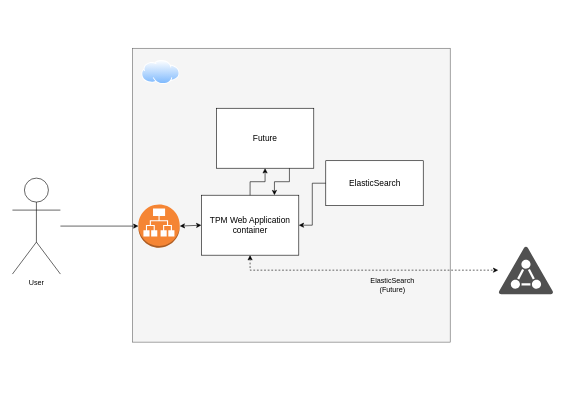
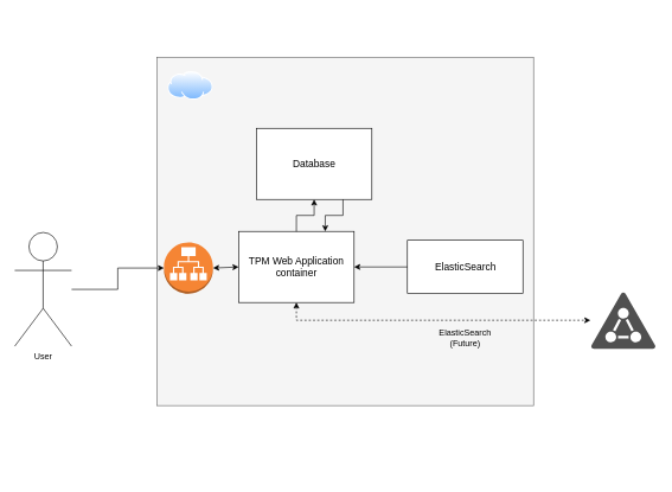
  <mxCell id="0" />
  <mxCell id="1" parent="0" />
  <mxCell id="2" value="" style="group" parent="1" vertex="1" connectable="0"><mxGeometry x="160" y="20" width="650" height="650" as="geometry" /></mxCell>
  <mxCell id="3" value="" style="rounded=0;whiteSpace=wrap;html=1;fontSize=14;strokeColor=#666666;fillColor=#f5f5f5;fontColor=#333333;" parent="2" vertex="1"><mxGeometry x="60" y="60" width="530" height="490" as="geometry" /></mxCell>
  <mxCell id="4" value="" style="aspect=fixed;perimeter=ellipsePerimeter;html=1;align=center;shadow=0;dashed=0;spacingTop=3;image;image=img/lib/active_directory/internet_cloud.svg;fontSize=14;strokeColor=default;fillColor=default;" parent="2" vertex="1"><mxGeometry x="75.51" y="80" width="63.49" height="40" as="geometry" /></mxCell>
- <mxCell id="5" value="Future" style="text;html=1;align=center;verticalAlign=middle;whiteSpace=wrap;rounded=0;fontSize=14;strokeColor=default;fillColor=default;" parent="2" vertex="1"><mxGeometry x="200" y="160" width="162.5" height="100" as="geometry" /></mxCell>
+ <mxCell id="5" value="Database" style="text;html=1;align=center;verticalAlign=middle;whiteSpace=wrap;rounded=0;fontSize=14;strokeColor=default;fillColor=default;" parent="2" vertex="1"><mxGeometry x="200" y="160" width="162.5" height="100" as="geometry" /></mxCell>
  <mxCell id="6" value="TPM Web Application container" style="text;html=1;align=center;verticalAlign=middle;whiteSpace=wrap;rounded=0;fontSize=14;strokeColor=default;fillColor=default;" parent="2" vertex="1"><mxGeometry x="175" y="305" width="162.5" height="100" as="geometry" /></mxCell>
- <mxCell id="7" value="ElasticSearch" style="text;html=1;align=center;verticalAlign=middle;whiteSpace=wrap;rounded=0;fontSize=14;strokeColor=default;fillColor=default;" parent="2" vertex="1"><mxGeometry x="382.5" y="247.5" width="162.5" height="75" as="geometry" /></mxCell>
+ <mxCell id="7" value="ElasticSearch" style="text;html=1;align=center;verticalAlign=middle;whiteSpace=wrap;rounded=0;fontSize=14;strokeColor=default;fillColor=default;" parent="2" vertex="1"><mxGeometry x="412.5" y="317.5" width="162.5" height="75" as="geometry" /></mxCell>
  <mxCell id="8" style="edgeStyle=orthogonalEdgeStyle;rounded=0;orthogonalLoop=1;jettySize=auto;html=1;exitX=0.5;exitY=0;exitDx=0;exitDy=0;fontSize=14;entryX=0.5;entryY=1;entryDx=0;entryDy=0;" parent="2" source="6" target="5" edge="1"><mxGeometry relative="1" as="geometry"><mxPoint x="175.0" y="260" as="targetPoint" /></mxGeometry></mxCell>
  <mxCell id="9" style="edgeStyle=orthogonalEdgeStyle;rounded=0;orthogonalLoop=1;jettySize=auto;html=1;exitX=0.75;exitY=1;exitDx=0;exitDy=0;entryX=0.75;entryY=0;entryDx=0;entryDy=0;fontSize=14;" parent="2" source="5" target="6" edge="1"><mxGeometry relative="1" as="geometry" /></mxCell>
  <mxCell id="10" style="edgeStyle=orthogonalEdgeStyle;rounded=0;orthogonalLoop=1;jettySize=auto;html=1;exitX=0;exitY=0.5;exitDx=0;exitDy=0;entryX=1;entryY=0.5;entryDx=0;entryDy=0;fontSize=14;" parent="2" source="7" target="6" edge="1"><mxGeometry relative="1" as="geometry" /></mxCell>
  <mxCell id="11" value="" style="outlineConnect=0;dashed=0;verticalLabelPosition=bottom;verticalAlign=top;align=center;html=1;shape=mxgraph.aws3.application_load_balancer;fillColor=#F58534;gradientColor=none;fontSize=14;strokeColor=default;" parent="2" vertex="1"><mxGeometry x="70" y="320.5" width="69" height="72" as="geometry" /></mxCell>
  <mxCell id="12" value="" style="endArrow=classic;startArrow=classic;html=1;rounded=0;fontSize=14;exitX=1;exitY=0.5;exitDx=0;exitDy=0;exitPerimeter=0;entryX=0;entryY=0.5;entryDx=0;entryDy=0;" parent="2" source="11" target="6" edge="1"><mxGeometry width="50" height="50" relative="1" as="geometry"><mxPoint x="300" y="440" as="sourcePoint" /><mxPoint x="350" y="390" as="targetPoint" /></mxGeometry></mxCell>
  <mxCell id="13" value="ElasticSearch (Future)" style="text;html=1;strokeColor=none;fillColor=none;align=center;verticalAlign=middle;whiteSpace=wrap;rounded=0;" vertex="1" parent="2"><mxGeometry x="463.75" y="440" width="60" height="30" as="geometry" /></mxCell>
  <mxCell id="14" style="edgeStyle=orthogonalEdgeStyle;rounded=0;orthogonalLoop=1;jettySize=auto;html=1;entryX=0;entryY=0.5;entryDx=0;entryDy=0;entryPerimeter=0;fontSize=14;" parent="1" source="15" target="11" edge="1"><mxGeometry relative="1" as="geometry" /></mxCell>
- <mxCell id="15" value="&lt;div&gt;User&lt;/div&gt;" style="shape=umlActor;verticalLabelPosition=bottom;verticalAlign=top;html=1;outlineConnect=0;" parent="1" vertex="1"><mxGeometry x="20" y="296.5" width="80" height="160" as="geometry" /></mxCell>
+ <mxCell id="15" value="&lt;div&gt;User&lt;/div&gt;" style="shape=umlActor;verticalLabelPosition=bottom;verticalAlign=top;html=1;outlineConnect=0;" parent="1" vertex="1"><mxGeometry x="20" y="326.5" width="80" height="160" as="geometry" /></mxCell>
  <mxCell id="16" value="" style="sketch=0;pointerEvents=1;shadow=0;dashed=0;html=1;strokeColor=none;fillColor=#505050;labelPosition=center;verticalLabelPosition=bottom;verticalAlign=top;outlineConnect=0;align=center;shape=mxgraph.office.security.active_directory;" vertex="1" parent="1"><mxGeometry x="830" y="410" width="92.17" height="80" as="geometry" /></mxCell>
  <mxCell id="17" style="edgeStyle=orthogonalEdgeStyle;rounded=0;orthogonalLoop=1;jettySize=auto;html=1;exitX=0.5;exitY=1;exitDx=0;exitDy=0;dashed=1;startArrow=classic;startFill=1;" edge="1" parent="1" source="6" target="16"><mxGeometry relative="1" as="geometry" /></mxCell>
